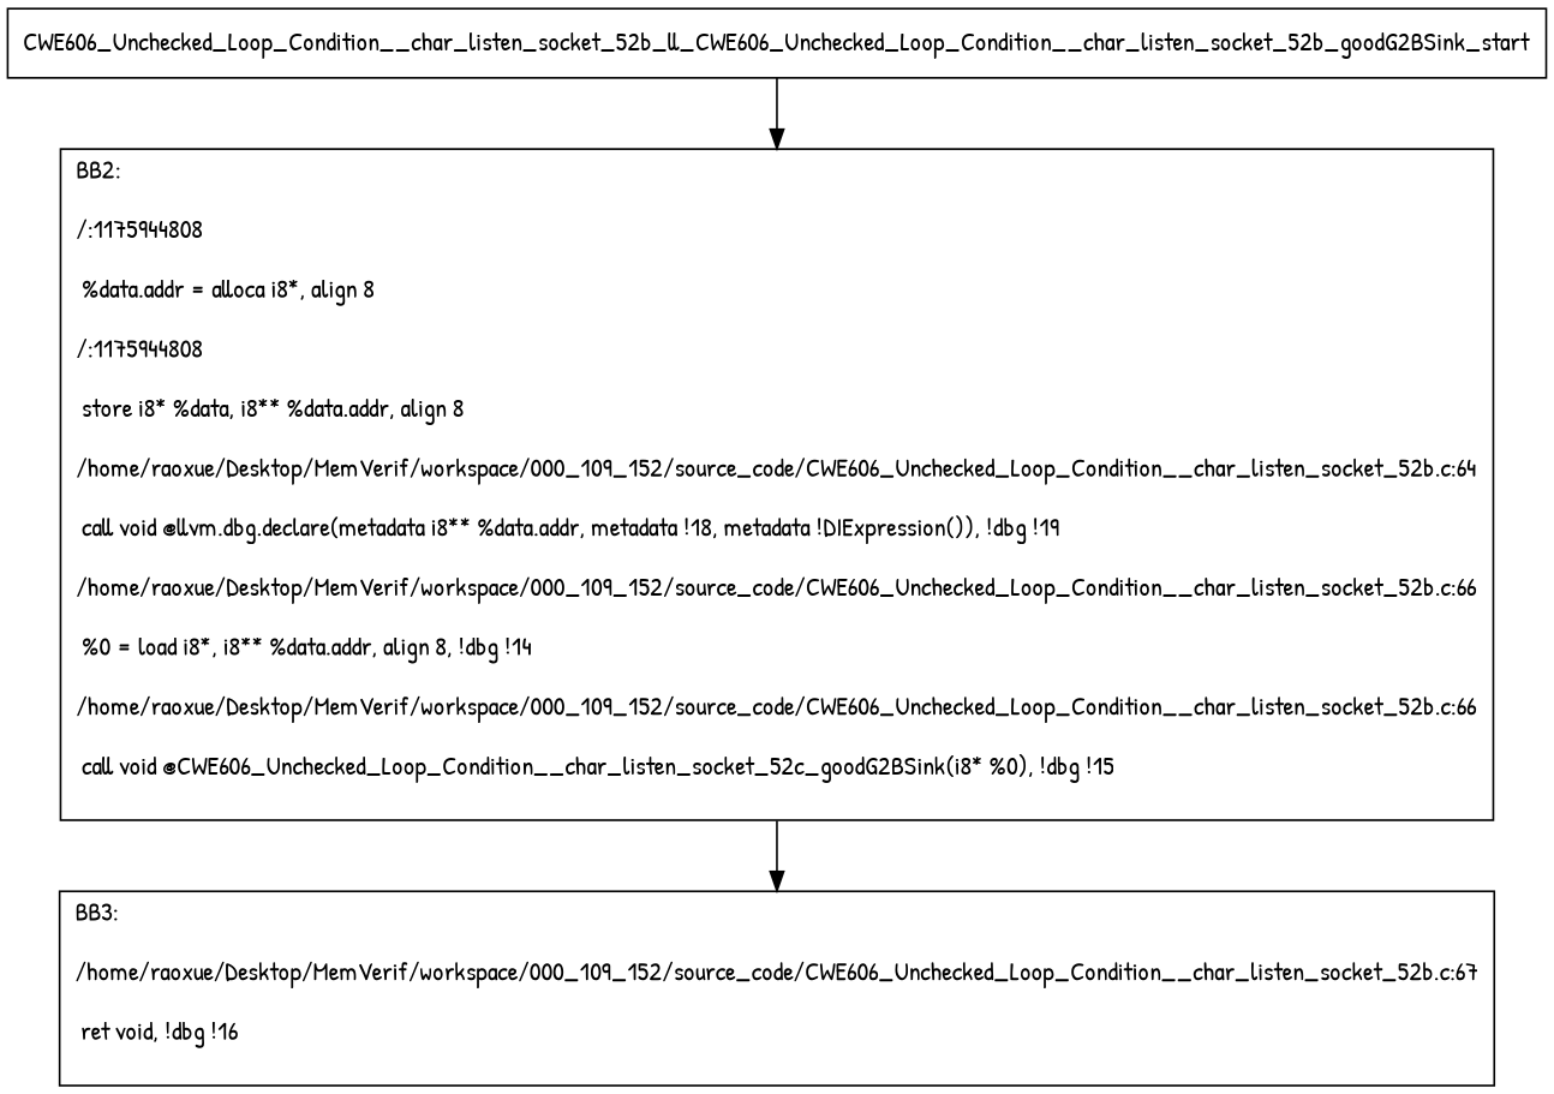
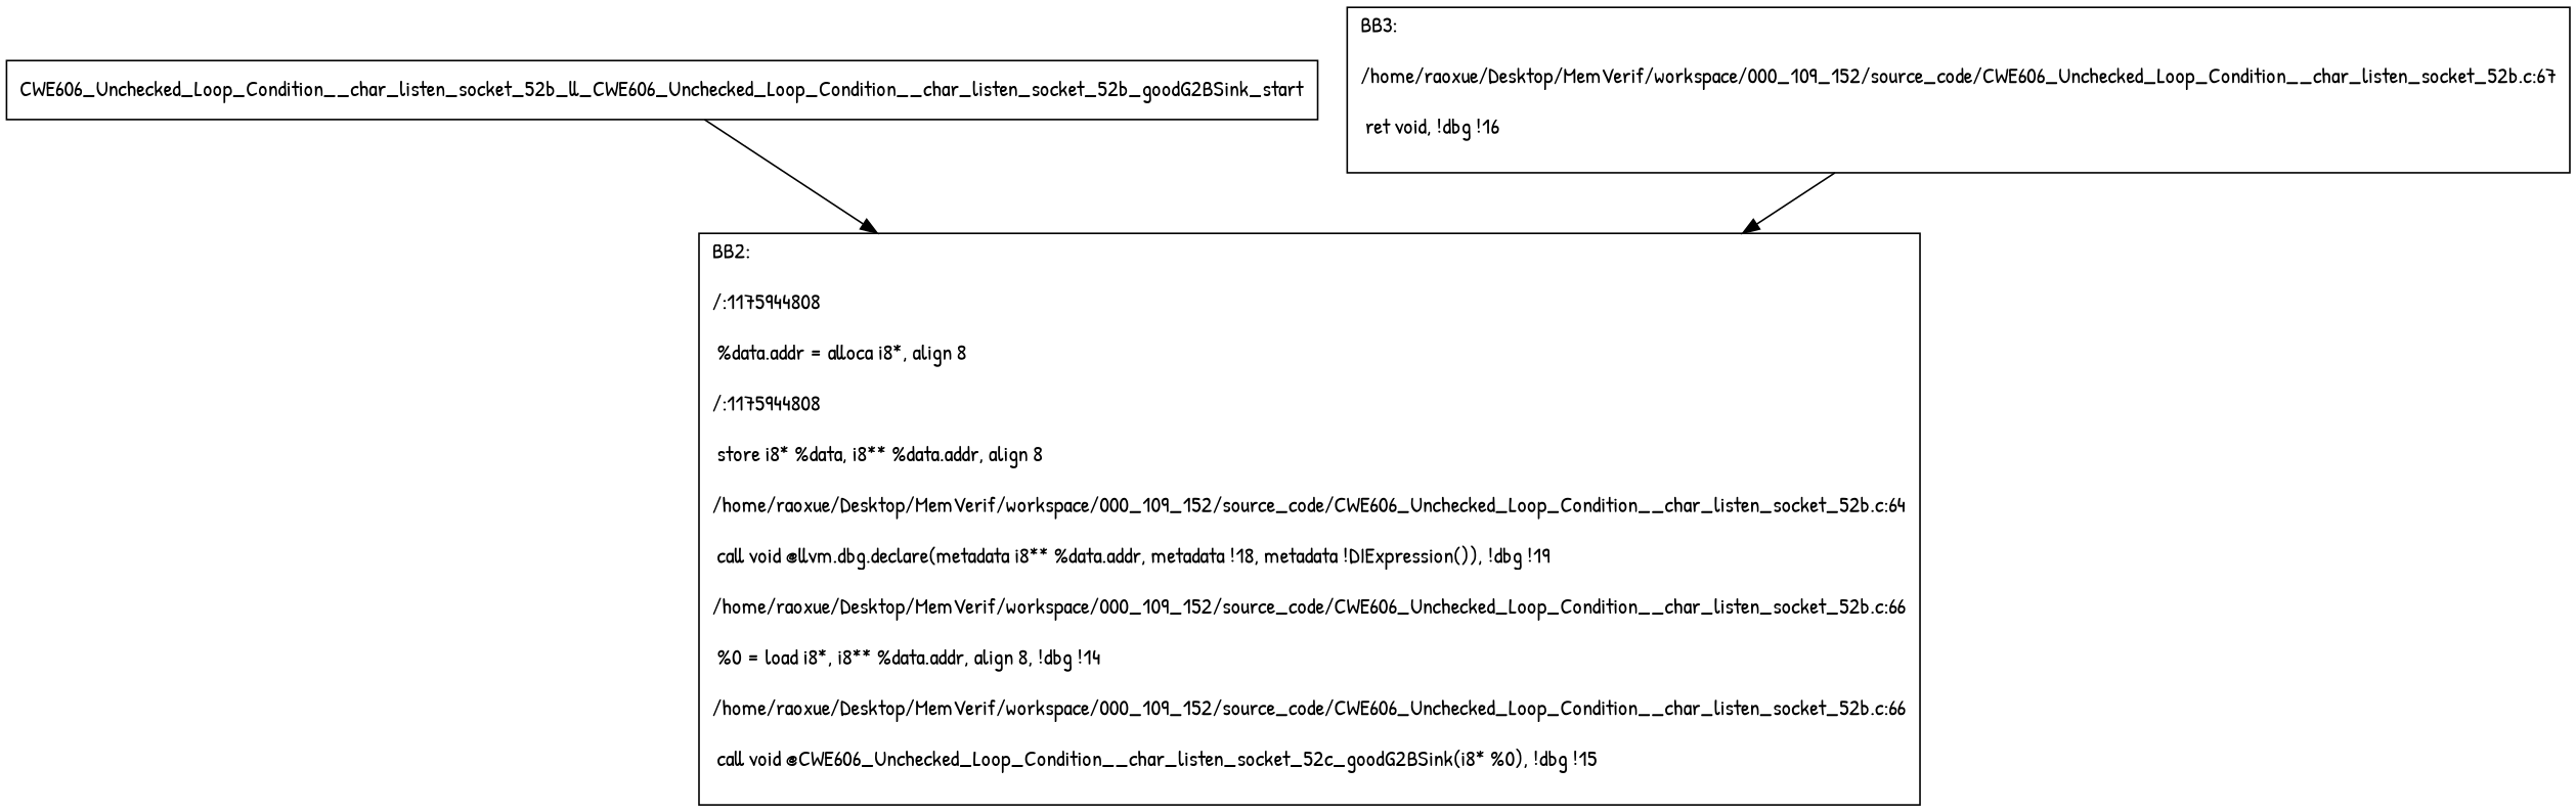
  digraph {
    fontname="Patrick Hand"
    node [shape=record fontname="Patrick Hand"]
    edge [fontname="Patrick Hand"]
    n1 [label="{CWE606_Unchecked_Loop_Condition__char_listen_socket_52b_ll_CWE606_Unchecked_Loop_Condition__char_listen_socket_52b_goodG2BSink_start}"]
    n2 [label="{BB2:\l\l/:1175944808\l\n  %data.addr = alloca i8*, align 8\l\n/:1175944808\l\n  store i8* %data, i8** %data.addr, align 8\l\n/home/raoxue/Desktop/MemVerif/workspace/000_109_152/source_code/CWE606_Unchecked_Loop_Condition__char_listen_socket_52b.c:64\l\n  call void @llvm.dbg.declare(metadata i8** %data.addr, metadata !18, metadata !DIExpression()), !dbg !19\l\n/home/raoxue/Desktop/MemVerif/workspace/000_109_152/source_code/CWE606_Unchecked_Loop_Condition__char_listen_socket_52b.c:66\l\n  %0 = load i8*, i8** %data.addr, align 8, !dbg !14\l\n/home/raoxue/Desktop/MemVerif/workspace/000_109_152/source_code/CWE606_Unchecked_Loop_Condition__char_listen_socket_52b.c:66\l\n  call void @CWE606_Unchecked_Loop_Condition__char_listen_socket_52c_goodG2BSink(i8* %0), !dbg !15\l\n}"]
    n3 [label="{BB3:\l\l/home/raoxue/Desktop/MemVerif/workspace/000_109_152/source_code/CWE606_Unchecked_Loop_Condition__char_listen_socket_52b.c:67\l\n  ret void, !dbg !16\l\n}"]
    n1 -> n2
-   n2 -> n3
+   n3 -> n2
  }
